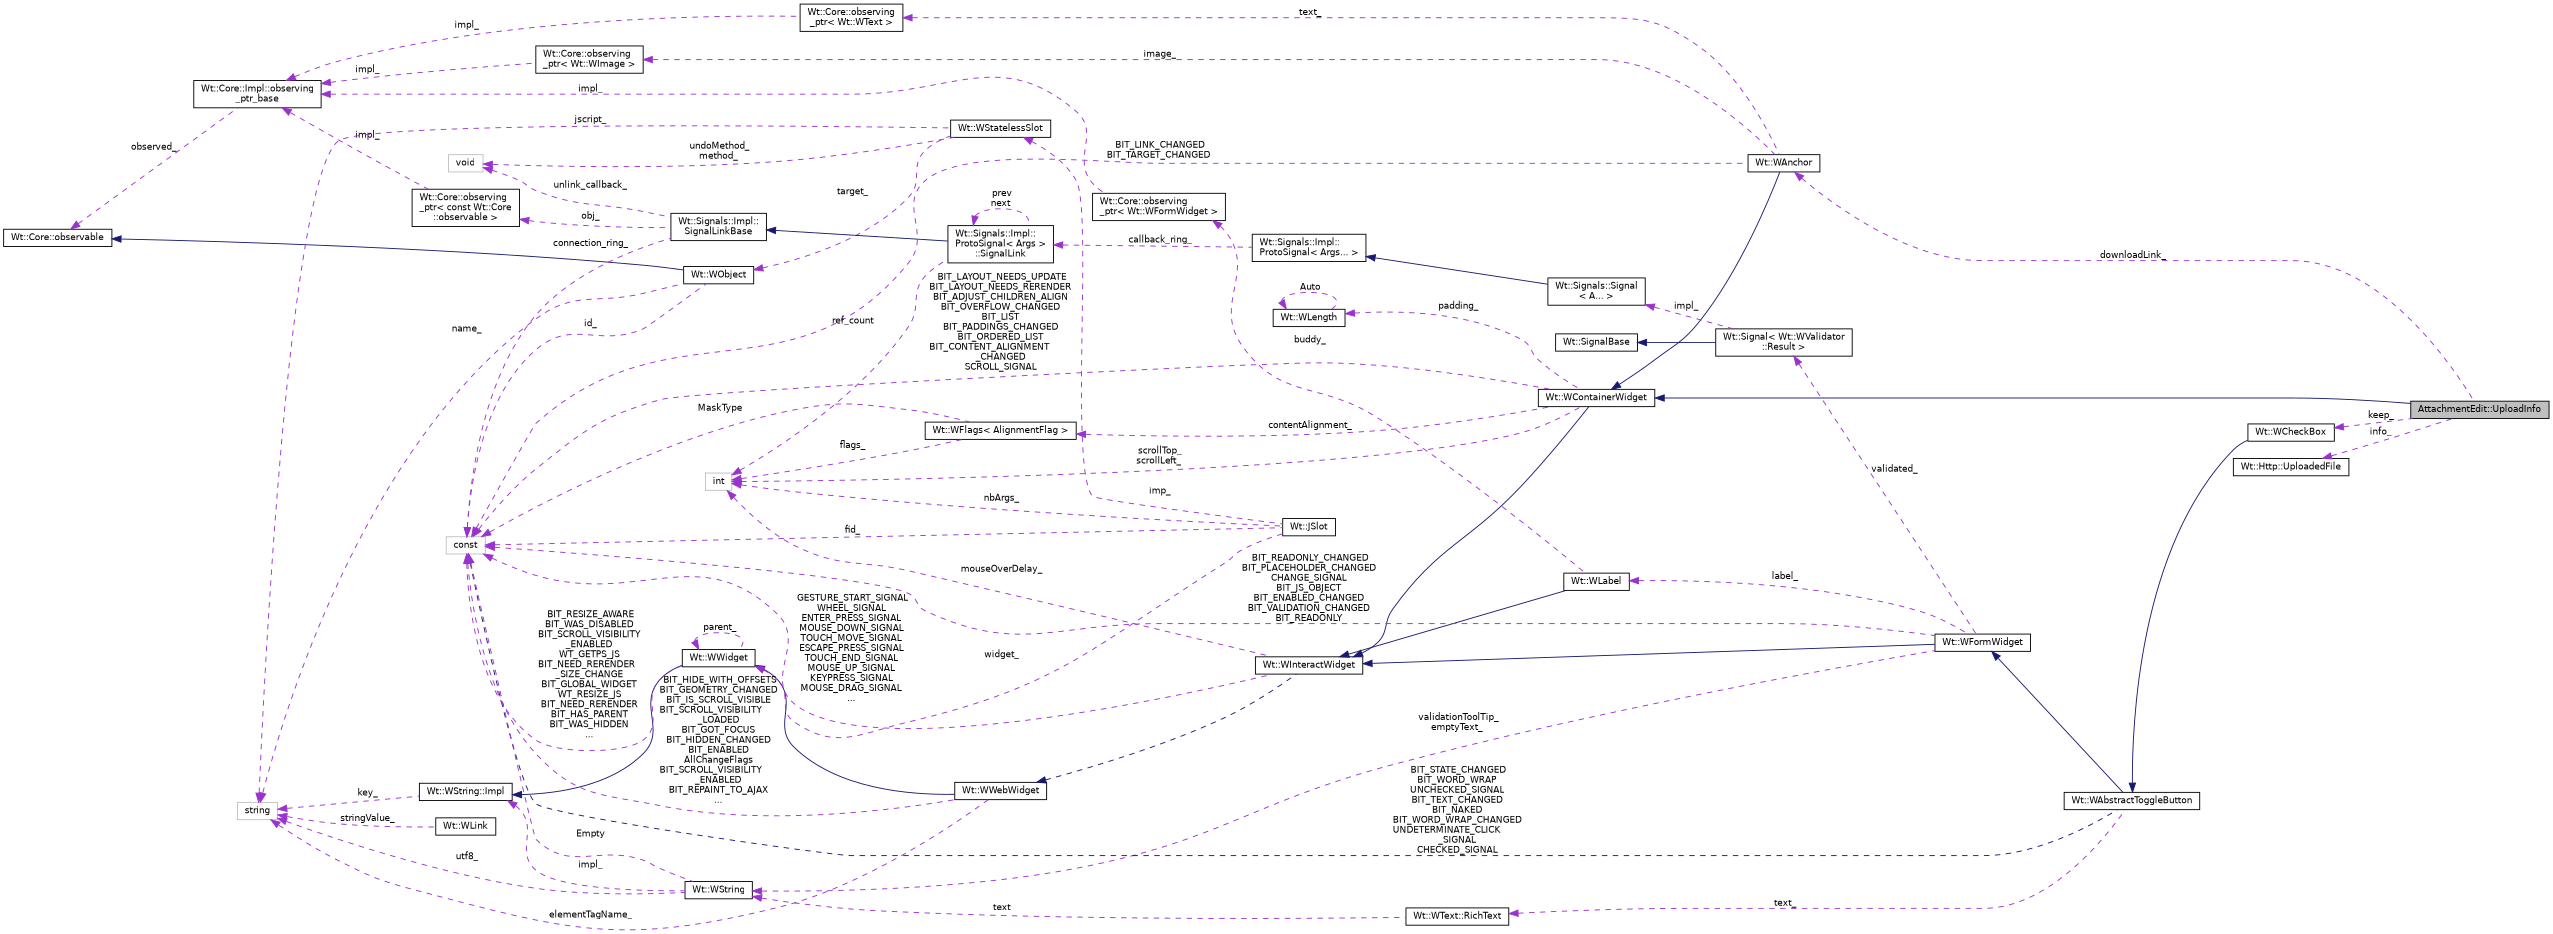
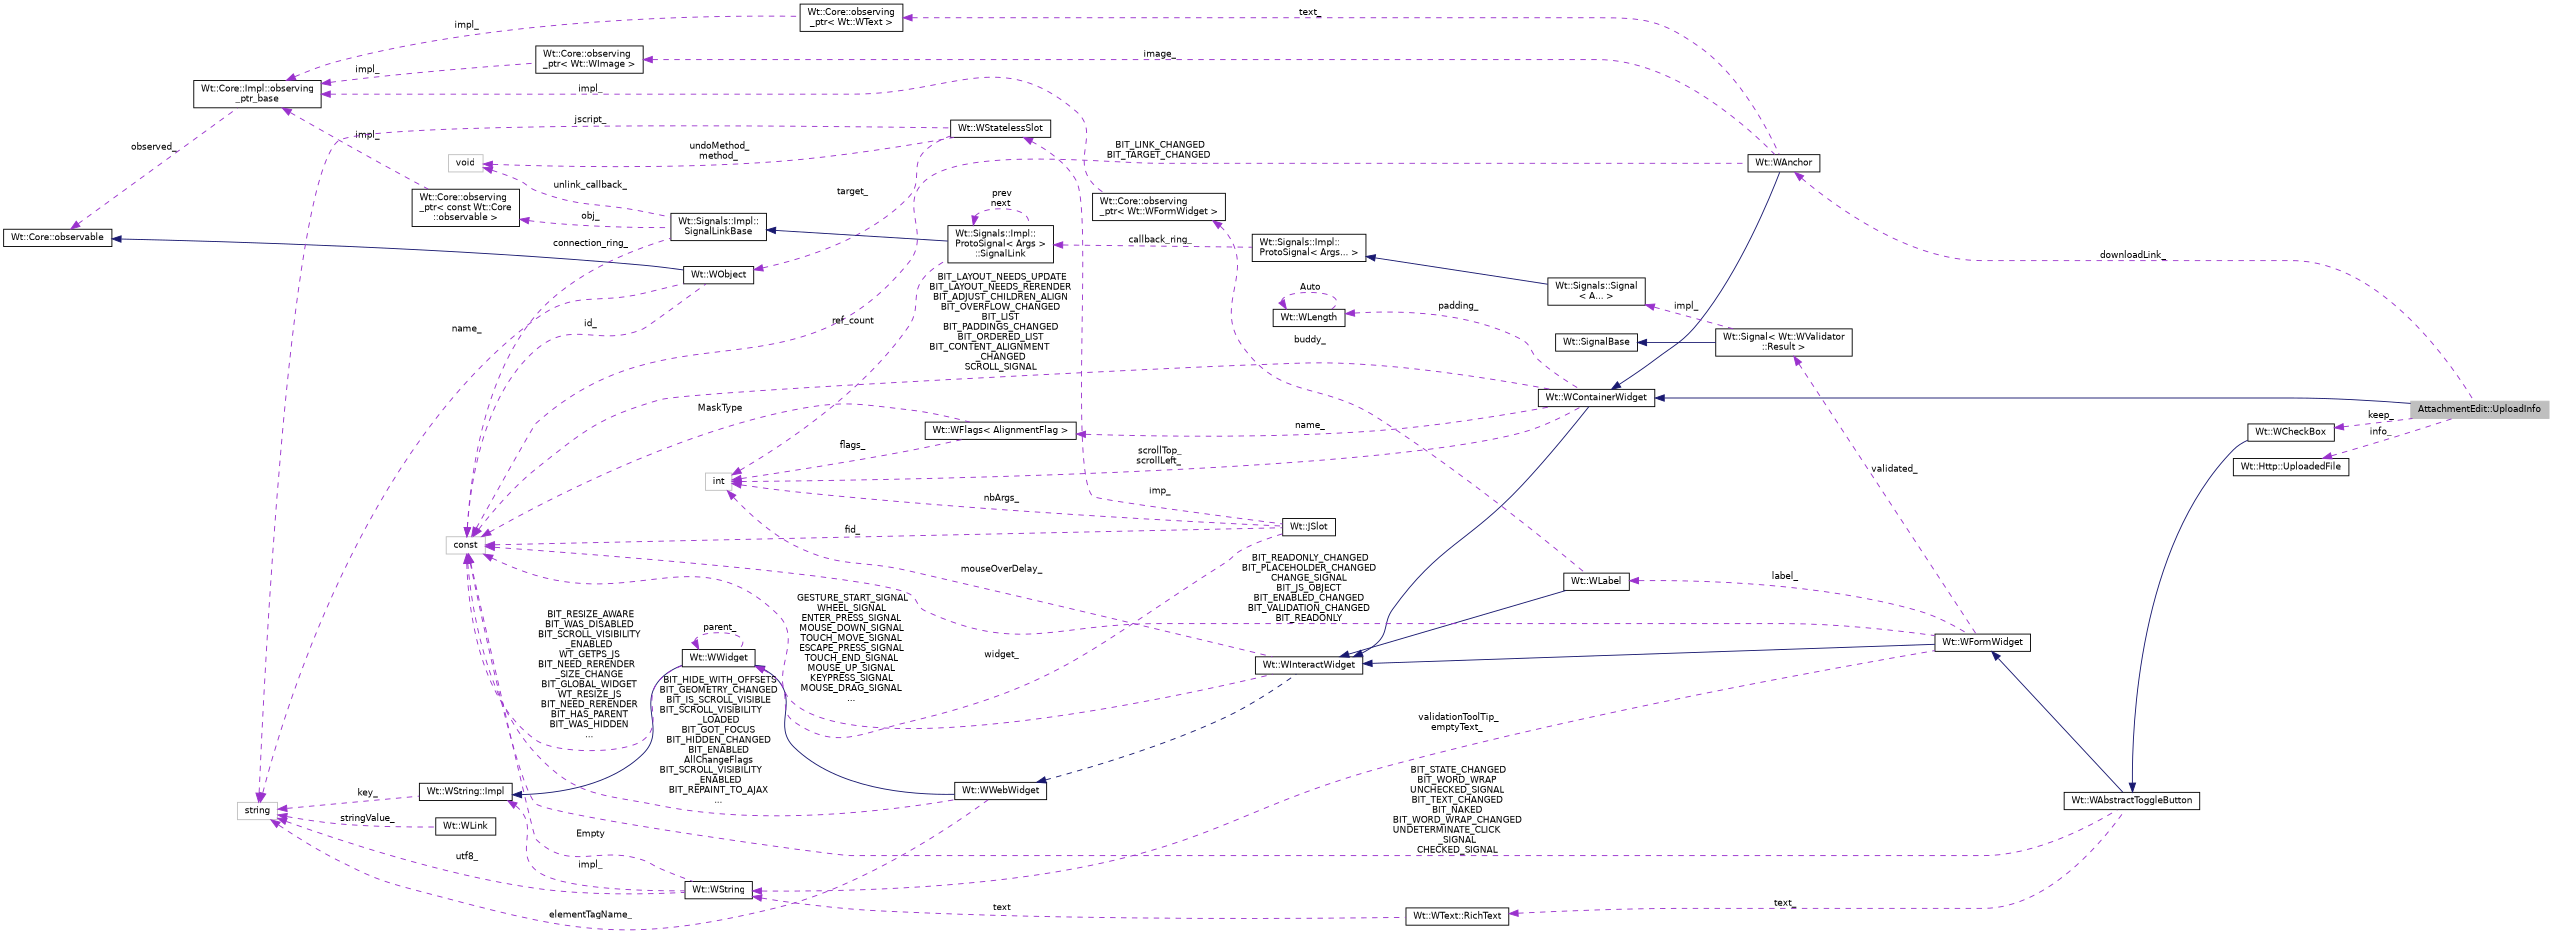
  digraph {
    rankdir=LR
    node [color=black fillcolor=white fontname=Helvetica fontsize=10 shape=record style=filled]
    edge [color=darkorchid3 dir=back fontname=Helvetica fontsize=10 labelfontname=Helvetica labelfontsize=10 style=dashed]
-   n1 [fillcolor=grey75 fontcolor=black height=0.2 label="AttachmentEdit::UploadInfo" width=0.4]
+   n1 [color=grey75 fillcolor=grey75 fontcolor=black height=0.2 label="AttachmentEdit::UploadInfo" width=0.4]
    n2 [height=0.2 label="Wt::WContainerWidget" width=0.4]
    n3 [height=0.2 label="Wt::WAnchor" width=0.4]
    n4 [height=0.2 label="Wt::WInteractWidget" width=0.4]
    n5 [height=0.2 label="Wt::WFormWidget" width=0.4]
    n6 [height=0.2 label="Wt::WLabel" width=0.4]
    n7 [height=0.2 label="Wt::WAbstractToggleButton" width=0.4]
    n8 [height=0.2 label="Wt::WWebWidget" width=0.4]
    n9 [height=0.2 label="Wt::WWidget" width=0.4]
    n10 [height=0.2 label="Wt::JSlot" width=0.4]
    n11 [height=0.2 label="Wt::WObject" width=0.4]
    n12 [height=0.2 label="Wt::WStatelessSlot" width=0.4]
    n13 [height=0.2 label="Wt::Core::observable" width=0.4]
    n14 [height=0.2 label="Wt::Core::Impl::observing\l_ptr_base" width=0.4]
    n15 [height=0.2 label="Wt::Core::observing\l_ptr\< Wt::WImage \>" width=0.4]
    n16 [height=0.2 label="Wt::Core::observing\l_ptr\< Wt::WText \>" width=0.4]
    n17 [height=0.2 label="Wt::Core::observing\l_ptr\< Wt::WFormWidget \>" width=0.4]
    n18 [height=0.2 label="Wt::Core::observing\l_ptr\< const Wt::Core\l::observable \>" width=0.4]
    n19 [color=grey75 height=0.2 label=string width=0.4]
    n20 [height=0.2 label="Wt::WLink" width=0.4]
    n21 [height=0.2 label="Wt::WString" width=0.4]
    n22 [height=0.2 label="Wt::WString::Impl" width=0.4]
    n23 [height=0.2 label="Wt::WText::RichText" width=0.4]
    n24 [color=grey75 height=0.2 label=const width=0.4]
    n25 [height=0.2 label="Wt::WFlags\< AlignmentFlag \>" width=0.4]
    n26 [height=0.2 label="Wt::Signals::Impl::\lSignalLinkBase" width=0.4]
    n27 [height=0.2 label="Wt::WCheckBox" width=0.4]
    n28 [height=0.2 label="Wt::Signals::Impl::\lProtoSignal\< Args \>\l::SignalLink" width=0.4]
    n29 [color=grey75 height=0.2 label=int width=0.4]
    n30 [height=0.2 label="Wt::Signals::Impl::\lProtoSignal\< Args... \>" width=0.4]
    n31 [height=0.2 label="Wt::WLength" width=0.4]
    n32 [color=grey75 height=0.2 label=void width=0.4]
    n33 [height=0.2 label="Wt::Signal\< Wt::WValidator\l::Result \>" width=0.4]
    n34 [height=0.2 label="Wt::SignalBase" width=0.4]
    n35 [height=0.2 label="Wt::Signals::Signal\l\< A... \>" width=0.4]
    n36 [height=0.2 label="Wt::Http::UploadedFile" width=0.4]
    n2 -> n1 [color=midnightblue style=solid]
    n2 -> n3 [color=midnightblue style=solid]
    n3 -> n1 [label=" downloadLink_"]
    n4 -> n2 [color=midnightblue style=solid]
    n4 -> n5 [color=midnightblue style=solid]
    n4 -> n6 [color=midnightblue style=solid]
    n5 -> n7 [color=midnightblue style=solid]
    n6 -> n5 [label=" label_"]
    n7 -> n27 [color=midnightblue style=solid]
    n8 -> n4 [color=midnightblue]
    n9 -> n8 [color=midnightblue style=solid]
    n9 -> n9 [label=" parent_"]
    n9 -> n10 [label=" widget_"]
    n11 -> n12 [label=" target_"]
    n12 -> n10 [label=" imp_"]
    n13 -> n11 [color=midnightblue style=solid]
    n13 -> n14 [label=" observed_"]
    n14 -> n15 [label=" impl_"]
    n14 -> n16 [label=" impl_"]
    n14 -> n17 [label=" impl_"]
    n14 -> n18 [label=" impl_"]
    n15 -> n3 [label=" image_"]
    n16 -> n3 [label=" text_"]
    n17 -> n6 [label=" buddy_"]
    n18 -> n26 [label=" obj_"]
    n19 -> n8 [label=" elementTagName_"]
    n19 -> n11 [label=" name_"]
    n19 -> n12 [label=" jscript_"]
    n19 -> n20 [label=" stringValue_"]
    n19 -> n21 [label=" utf8_"]
    n19 -> n22 [label=" key_"]
    n21 -> n5 [label=" validationToolTip_\nemptyText_"]
    n21 -> n23 [label=" text"]
    n22 -> n9 [color=midnightblue style=solid]
    n22 -> n21 [label=" impl_"]
    n23 -> n7 [label=" text_"]
    n24 -> n2 [label=" BIT_LAYOUT_NEEDS_UPDATE\nBIT_LAYOUT_NEEDS_RERENDER\nBIT_ADJUST_CHILDREN_ALIGN\nBIT_OVERFLOW_CHANGED\nBIT_LIST\nBIT_PADDINGS_CHANGED\nBIT_ORDERED_LIST\nBIT_CONTENT_ALIGNMENT\l_CHANGED\nSCROLL_SIGNAL"]
    n24 -> n3 [label=" BIT_LINK_CHANGED\nBIT_TARGET_CHANGED"]
    n24 -> n4 [label=" GESTURE_START_SIGNAL\nWHEEL_SIGNAL\nENTER_PRESS_SIGNAL\nMOUSE_DOWN_SIGNAL\nTOUCH_MOVE_SIGNAL\nESCAPE_PRESS_SIGNAL\nTOUCH_END_SIGNAL\nMOUSE_UP_SIGNAL\nKEYPRESS_SIGNAL\nMOUSE_DRAG_SIGNAL\n..."]
    n24 -> n5 [label=" BIT_READONLY_CHANGED\nBIT_PLACEHOLDER_CHANGED\nCHANGE_SIGNAL\nBIT_JS_OBJECT\nBIT_ENABLED_CHANGED\nBIT_VALIDATION_CHANGED\nBIT_READONLY"]
-   n24 -> n7 [color=midnightblue label=" BIT_STATE_CHANGED\nBIT_WORD_WRAP\nUNCHECKED_SIGNAL\nBIT_TEXT_CHANGED\nBIT_NAKED\nBIT_WORD_WRAP_CHANGED\nUNDETERMINATE_CLICK\l_SIGNAL\nCHECKED_SIGNAL"]
+   n24 -> n7 [label=" BIT_STATE_CHANGED\nBIT_WORD_WRAP\nUNCHECKED_SIGNAL\nBIT_TEXT_CHANGED\nBIT_NAKED\nBIT_WORD_WRAP_CHANGED\nUNDETERMINATE_CLICK\l_SIGNAL\nCHECKED_SIGNAL"]
    n24 -> n8 [label=" BIT_HIDE_WITH_OFFSETS\nBIT_GEOMETRY_CHANGED\nBIT_IS_SCROLL_VISIBLE\nBIT_SCROLL_VISIBILITY\l_LOADED\nBIT_GOT_FOCUS\nBIT_HIDDEN_CHANGED\nBIT_ENABLED\nAllChangeFlags\nBIT_SCROLL_VISIBILITY\l_ENABLED\nBIT_REPAINT_TO_AJAX\n..."]
    n24 -> n9 [label=" BIT_RESIZE_AWARE\nBIT_WAS_DISABLED\nBIT_SCROLL_VISIBILITY\l_ENABLED\nWT_GETPS_JS\nBIT_NEED_RERENDER\l_SIZE_CHANGE\nBIT_GLOBAL_WIDGET\nWT_RESIZE_JS\nBIT_NEED_RERENDER\nBIT_HAS_PARENT\nBIT_WAS_HIDDEN\n..."]
    n24 -> n10 [label=" fid_"]
    n24 -> n11 [label=" id_"]
    n24 -> n21 [label=" Empty"]
    n24 -> n25 [label=" MaskType"]
    n24 -> n26 [label=" connection_ring_"]
-   n25 -> n2 [label=" contentAlignment_"]
+   n25 -> n2 [label=" name_"]
    n26 -> n28 [color=midnightblue style=solid]
    n27 -> n1 [label=" keep_"]
    n28 -> n28 [label=" prev\nnext"]
    n28 -> n30 [label=" callback_ring_"]
    n29 -> n2 [label=" scrollTop_\nscrollLeft_"]
    n29 -> n4 [label=" mouseOverDelay_"]
    n29 -> n10 [label=" nbArgs_"]
    n29 -> n25 [label=" flags_"]
    n29 -> n28 [label=" ref_count"]
    n30 -> n35 [color=midnightblue style=solid]
    n31 -> n2 [label=" padding_"]
    n31 -> n31 [label=" Auto"]
    n32 -> n12 [label=" undoMethod_\nmethod_"]
    n32 -> n26 [label=" unlink_callback_"]
    n33 -> n5 [label=" validated_"]
    n34 -> n33 [color=midnightblue style=solid]
    n35 -> n33 [label=" impl_"]
    n36 -> n1 [label=" info_"]
  }
